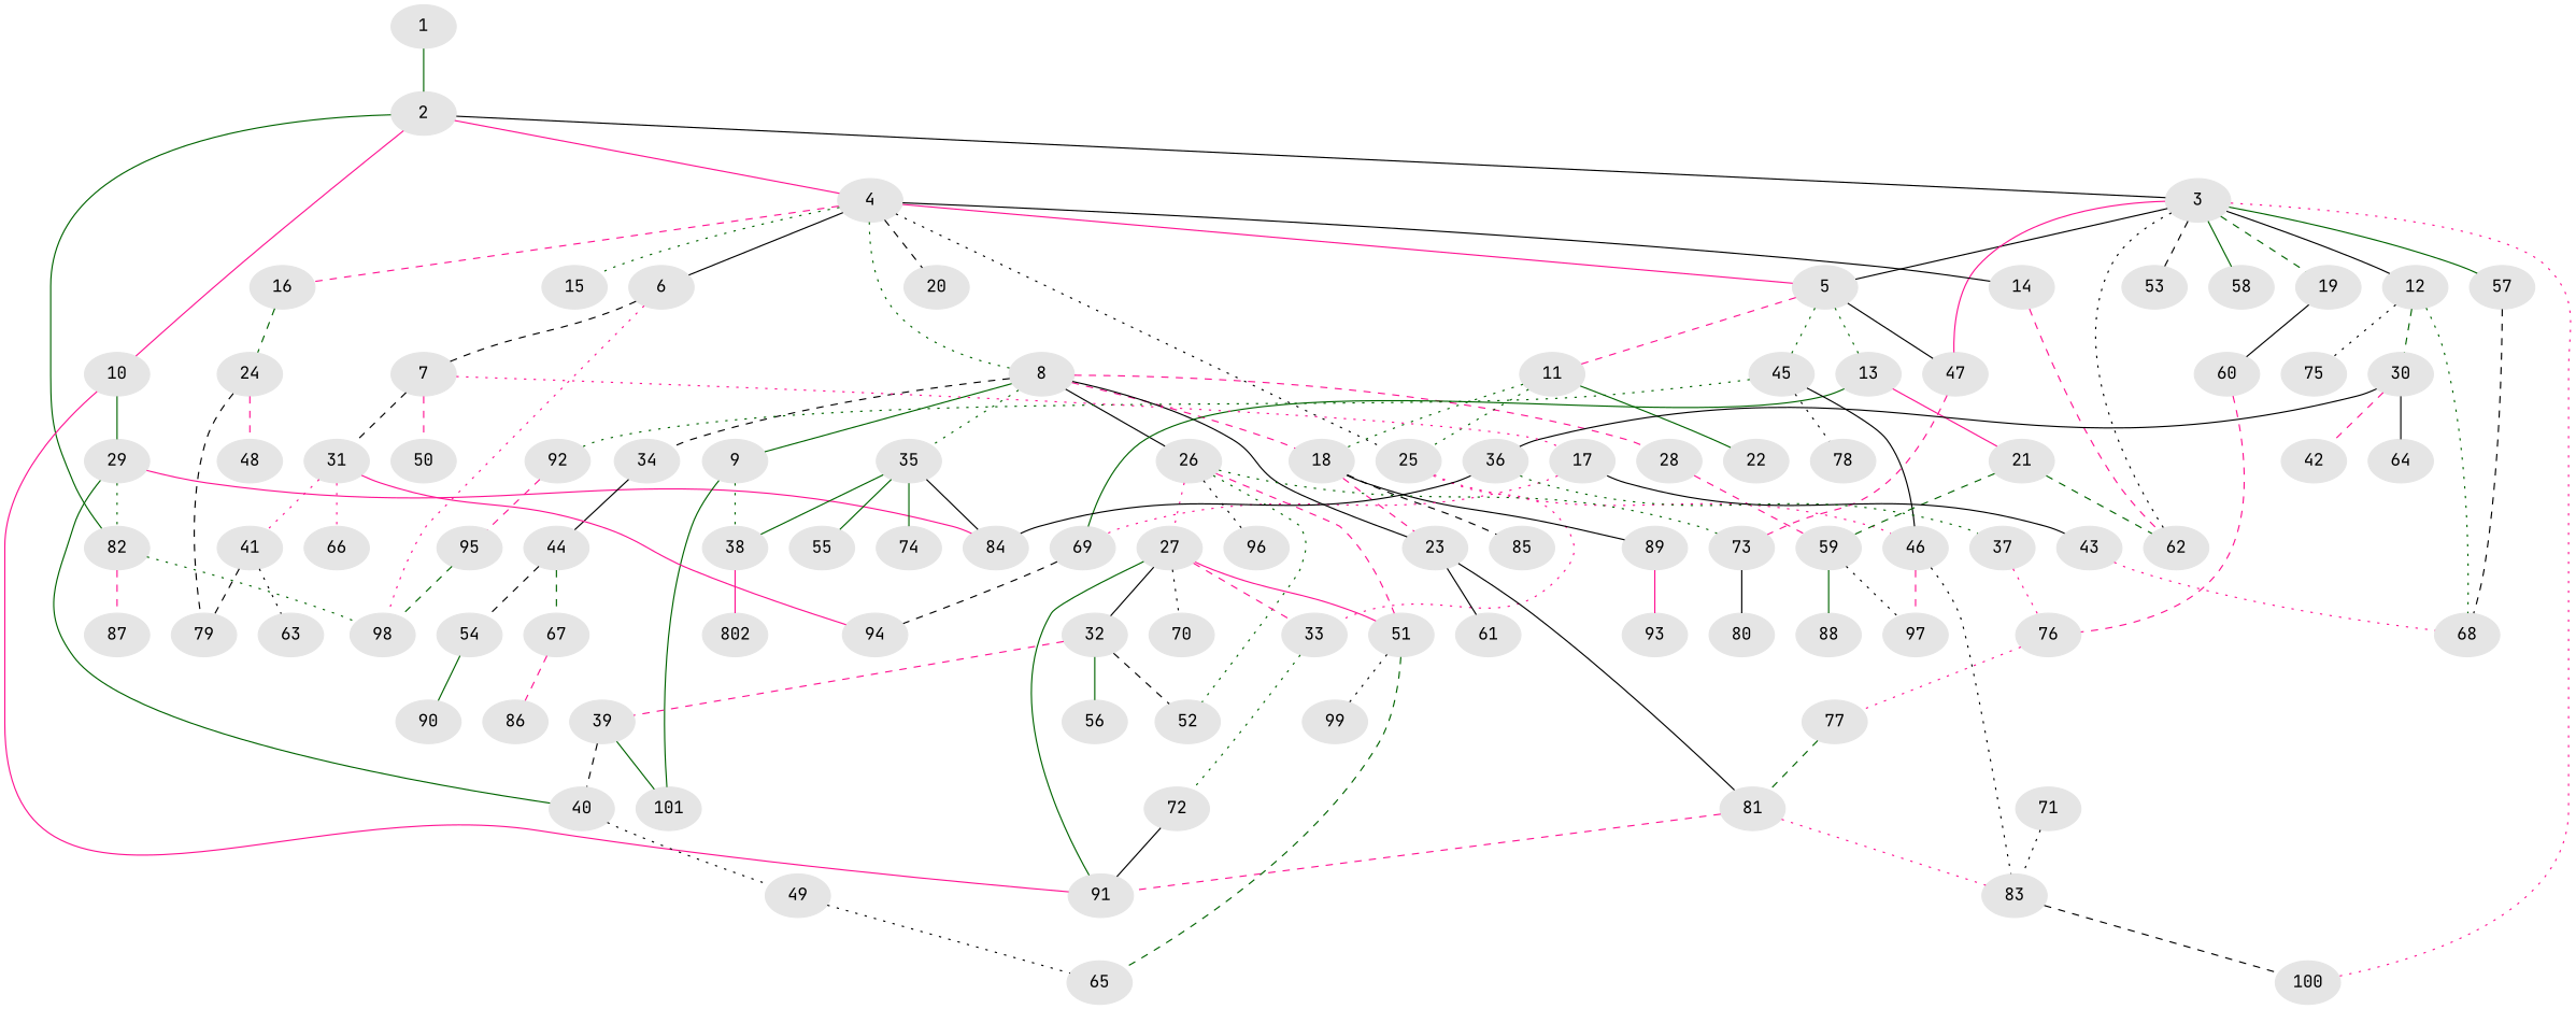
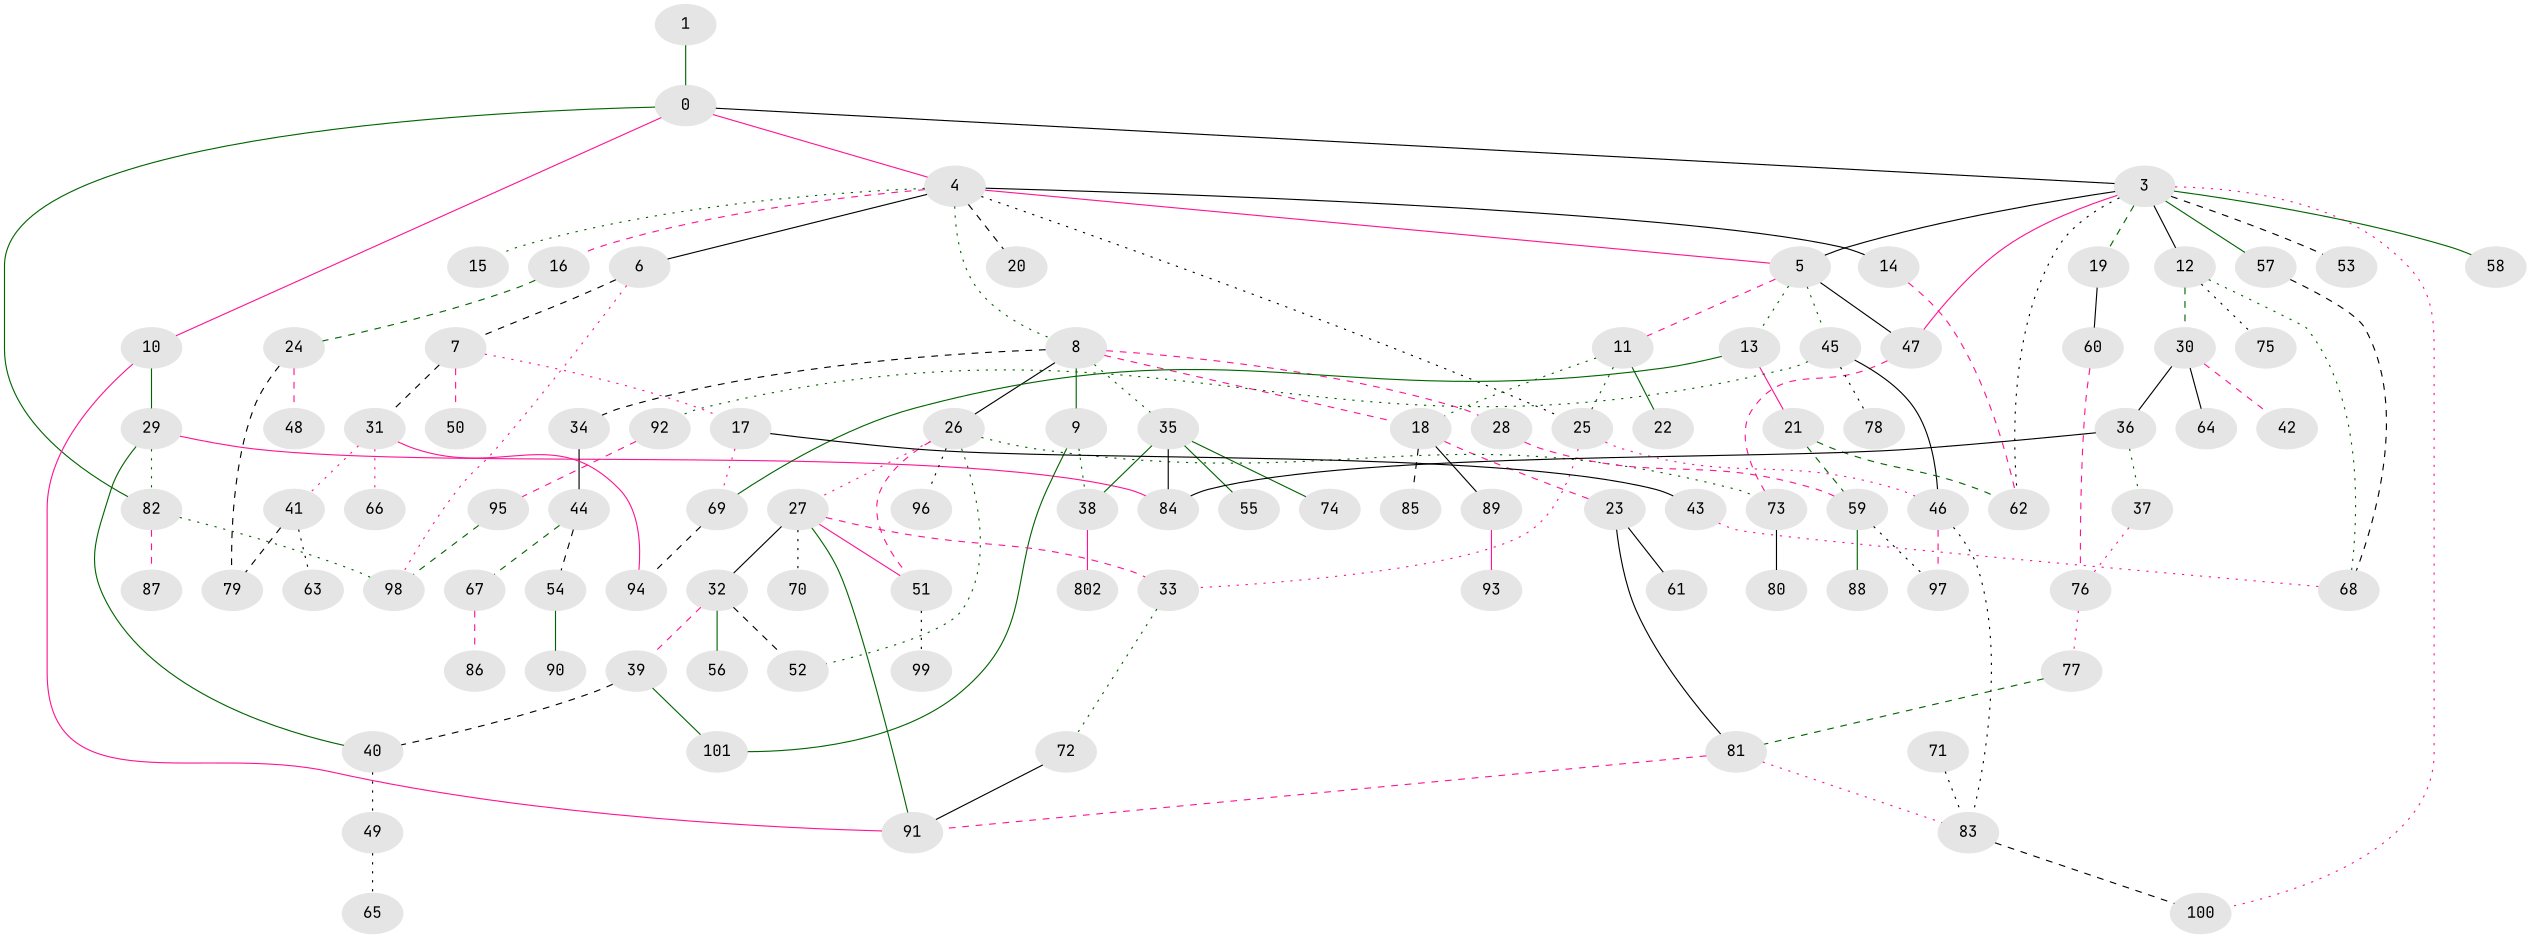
  graph {
    fontname="JetBrains Mono"
    node [color=gray90 fontname="JetBrains Mono" style=filled]
    edge [color=black fontname="JetBrains Mono" style=solid]
    1
-   2
+   2 [label=0]
    3
    4
    10
    82
    5
    12
    19
    47
    53
    57
    58
    62
    100
    6
    8
    14
    15
    16
    20
    25
    29
    91
    98
    87
    11
    13
    45
    30
    68
    75
    60
    73
    7
    9
    18
    23
    26
    28
    34
    35
    24
    33
    46
    22
    21
    69
    78
    92
    17
    31
    50
    43
    41
    66
    94
    38
    101
    85
    89
    61
    81
    27
    51
    52
    96
    59
    44
    84
    55
    74
    n73 [label=802]
    40
    36
    42
    64
    48
    79
    93
    76
    97
    88
    83
    72
    32
    70
    65
    99
    80
    39
    56
    49
    37
    63
    54
    67
    77
    90
    86
    95
    71
    1 -- 2 [color=darkgreen]
    2 -- 3
    2 -- 4 [color=deeppink]
    2 -- 10 [color=deeppink]
    2 -- 82 [color=darkgreen]
    3 -- 5
    3 -- 12
    3 -- 19 [color=darkgreen style=dashed]
    3 -- 47 [color=deeppink]
    3 -- 53 [style=dashed]
    3 -- 57 [color=darkgreen]
    3 -- 58 [color=darkgreen]
    3 -- 62 [style=dotted]
    3 -- 100 [color=deeppink style=dotted]
    4 -- 5 [color=deeppink]
    4 -- 6
    4 -- 8 [color=darkgreen style=dotted]
    4 -- 14
    4 -- 15 [color=darkgreen style=dotted]
    4 -- 16 [color=deeppink style=dashed]
    4 -- 20 [style=dashed]
    4 -- 25 [style=dotted]
    10 -- 29 [color=darkgreen]
    10 -- 91 [color=deeppink]
    82 -- 98 [color=darkgreen style=dotted]
    82 -- 87 [color=deeppink style=dashed]
    5 -- 47
    5 -- 11 [color=deeppink style=dashed]
    5 -- 13 [color=darkgreen style=dotted]
    5 -- 45 [color=darkgreen style=dotted]
    12 -- 30 [color=darkgreen style=dashed]
    12 -- 68 [color=darkgreen style=dotted]
    12 -- 75 [style=dotted]
    19 -- 60
    47 -- 73 [color=deeppink style=dashed]
    57 -- 68 [style=dashed]
    6 -- 98 [color=deeppink style=dotted]
    6 -- 7 [style=dashed]
    8 -- 9 [color=darkgreen]
    8 -- 18 [color=deeppink style=dashed]
-   8 -- 23
    8 -- 26
    8 -- 28 [color=deeppink style=dashed]
    8 -- 34 [style=dashed]
    8 -- 35 [color=darkgreen style=dotted]
    14 -- 62 [color=deeppink style=dashed]
    16 -- 24 [color=darkgreen style=dashed]
    25 -- 33 [color=deeppink style=dotted]
    25 -- 46 [color=deeppink style=dotted]
    29 -- 82 [color=darkgreen style=dotted]
    29 -- 84 [color=deeppink]
    29 -- 40 [color=darkgreen]
    11 -- 25 [color=darkgreen style=dotted]
    11 -- 18 [color=darkgreen style=dotted]
    11 -- 22 [color=darkgreen]
    13 -- 21 [color=deeppink]
    13 -- 69 [color=darkgreen]
    45 -- 46
    45 -- 78 [style=dotted]
    45 -- 92 [color=darkgreen style=dotted]
    30 -- 36
    30 -- 42 [color=deeppink style=dashed]
    30 -- 64
    60 -- 76 [color=deeppink style=dashed]
    73 -- 80
    7 -- 17 [color=deeppink style=dotted]
    7 -- 31 [style=dashed]
    7 -- 50 [color=deeppink style=dashed]
    9 -- 38 [color=darkgreen style=dotted]
    9 -- 101 [color=darkgreen]
    18 -- 23 [color=deeppink style=dashed]
    18 -- 85 [style=dashed]
    18 -- 89
    23 -- 61
    23 -- 81
    26 -- 73 [color=darkgreen style=dotted]
    26 -- 27 [color=deeppink style=dotted]
    26 -- 51 [color=deeppink style=dashed]
    26 -- 52 [color=darkgreen style=dotted]
    26 -- 96 [style=dotted]
    28 -- 59 [color=deeppink style=dashed]
    34 -- 44
    35 -- 38 [color=darkgreen]
    35 -- 84
    35 -- 55 [color=darkgreen]
    35 -- 74 [color=darkgreen]
    24 -- 48 [color=deeppink style=dashed]
    24 -- 79 [style=dashed]
    33 -- 72 [color=darkgreen style=dotted]
    46 -- 97 [color=deeppink style=dashed]
    46 -- 83 [style=dotted]
    21 -- 62 [color=darkgreen style=dashed]
    21 -- 59 [color=darkgreen style=dashed]
    69 -- 94 [style=dashed]
    92 -- 95 [color=deeppink style=dashed]
    17 -- 69 [color=deeppink style=dotted]
    17 -- 43
    31 -- 41 [color=deeppink style=dotted]
    31 -- 66 [color=deeppink style=dotted]
    31 -- 94 [color=deeppink]
    43 -- 68 [color=deeppink style=dotted]
    41 -- 79 [style=dashed]
    41 -- 63 [style=dotted]
    38 -- n73 [color=deeppink]
    89 -- 93 [color=deeppink]
    81 -- 91 [color=deeppink style=dashed]
    81 -- 83 [color=deeppink style=dotted]
    27 -- 91 [color=darkgreen]
    27 -- 33 [color=deeppink style=dashed]
    27 -- 51 [color=deeppink]
    27 -- 32
    27 -- 70 [style=dotted]
-   51 -- 65 [color=darkgreen style=dashed]
    51 -- 99 [style=dotted]
    59 -- 97 [style=dotted]
    59 -- 88 [color=darkgreen]
    44 -- 54 [style=dashed]
    44 -- 67 [color=darkgreen style=dashed]
    40 -- 49 [style=dotted]
    36 -- 84
    36 -- 37 [color=darkgreen style=dotted]
    76 -- 77 [color=deeppink style=dotted]
    83 -- 100 [style=dashed]
    72 -- 91
    32 -- 52 [style=dashed]
    32 -- 39 [color=deeppink style=dashed]
    32 -- 56 [color=darkgreen]
    39 -- 101 [color=darkgreen]
    39 -- 40 [style=dashed]
    49 -- 65 [style=dotted]
    37 -- 76 [color=deeppink style=dotted]
    54 -- 90 [color=darkgreen]
    67 -- 86 [color=deeppink style=dashed]
    77 -- 81 [color=darkgreen style=dashed]
    95 -- 98 [color=darkgreen style=dashed]
    71 -- 83 [style=dotted]
  }
